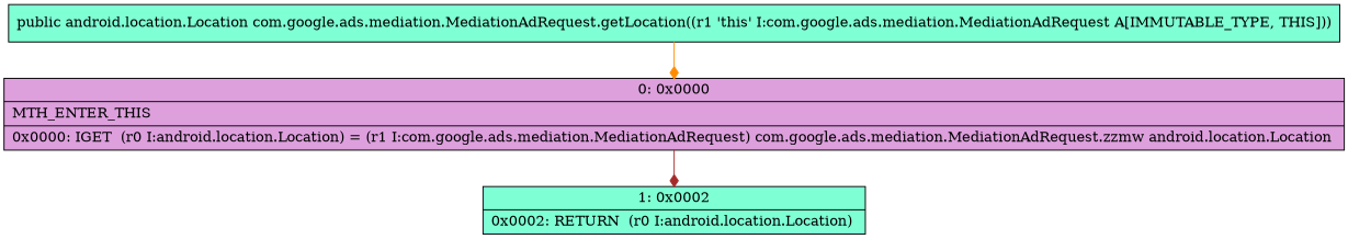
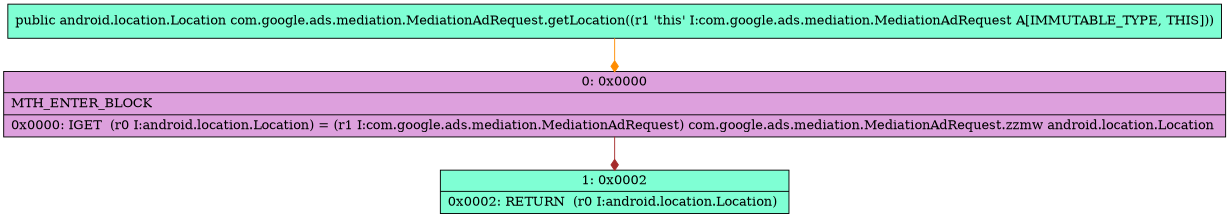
  digraph {
    node [shape=record style=filled fillcolor=aquamarine]
    edge [arrowhead=diamond]
-   n1 [label="{0\:\ 0x0000|MTH_ENTER_THIS\l|0x0000: IGET  (r0 I:android.location.Location) = (r1 I:com.google.ads.mediation.MediationAdRequest) com.google.ads.mediation.MediationAdRequest.zzmw android.location.Location \l}" fillcolor=plum]
+   n1 [label="{0\:\ 0x0000|MTH_ENTER_BLOCK\l|0x0000: IGET  (r0 I:android.location.Location) = (r1 I:com.google.ads.mediation.MediationAdRequest) com.google.ads.mediation.MediationAdRequest.zzmw android.location.Location \l}" fillcolor=plum]
    n2 [label="{1\:\ 0x0002|0x0002: RETURN  (r0 I:android.location.Location) \l}"]
    n3 [label="{public android.location.Location com.google.ads.mediation.MediationAdRequest.getLocation((r1 'this' I:com.google.ads.mediation.MediationAdRequest A[IMMUTABLE_TYPE, THIS])) }"]
    n1 -> n2 [color=brown]
    n3 -> n1 [color=darkorange]
  }
